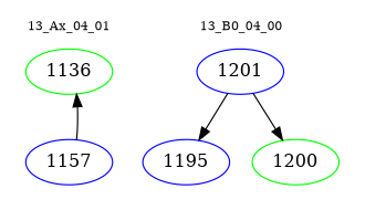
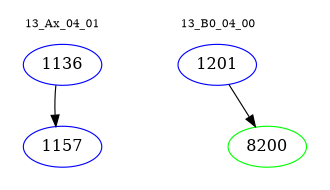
  digraph {
    node [color=blue]
    edge [color=black]
-   n1 [color=green label=1136]
+   n1 [label=1136]
    n2 [label=1157]
    n3 [label=1201]
-   n4 [label=1195]
-   n5 [color=green label=1200]
+   n5 [color=green label=8200]
    subgraph cluster_1 {
      color=white
      fontsize=10
      label="13_Ax_04_01"
      n1
      n2
    }
    subgraph cluster_2 {
      color=white
      fontsize=10
      label="13_B0_04_00"
      n3
-     n4
      n5
    }
-   n2 -> n1
-   n3 -> n4
+   n1 -> n2
    n3 -> n5
  }
